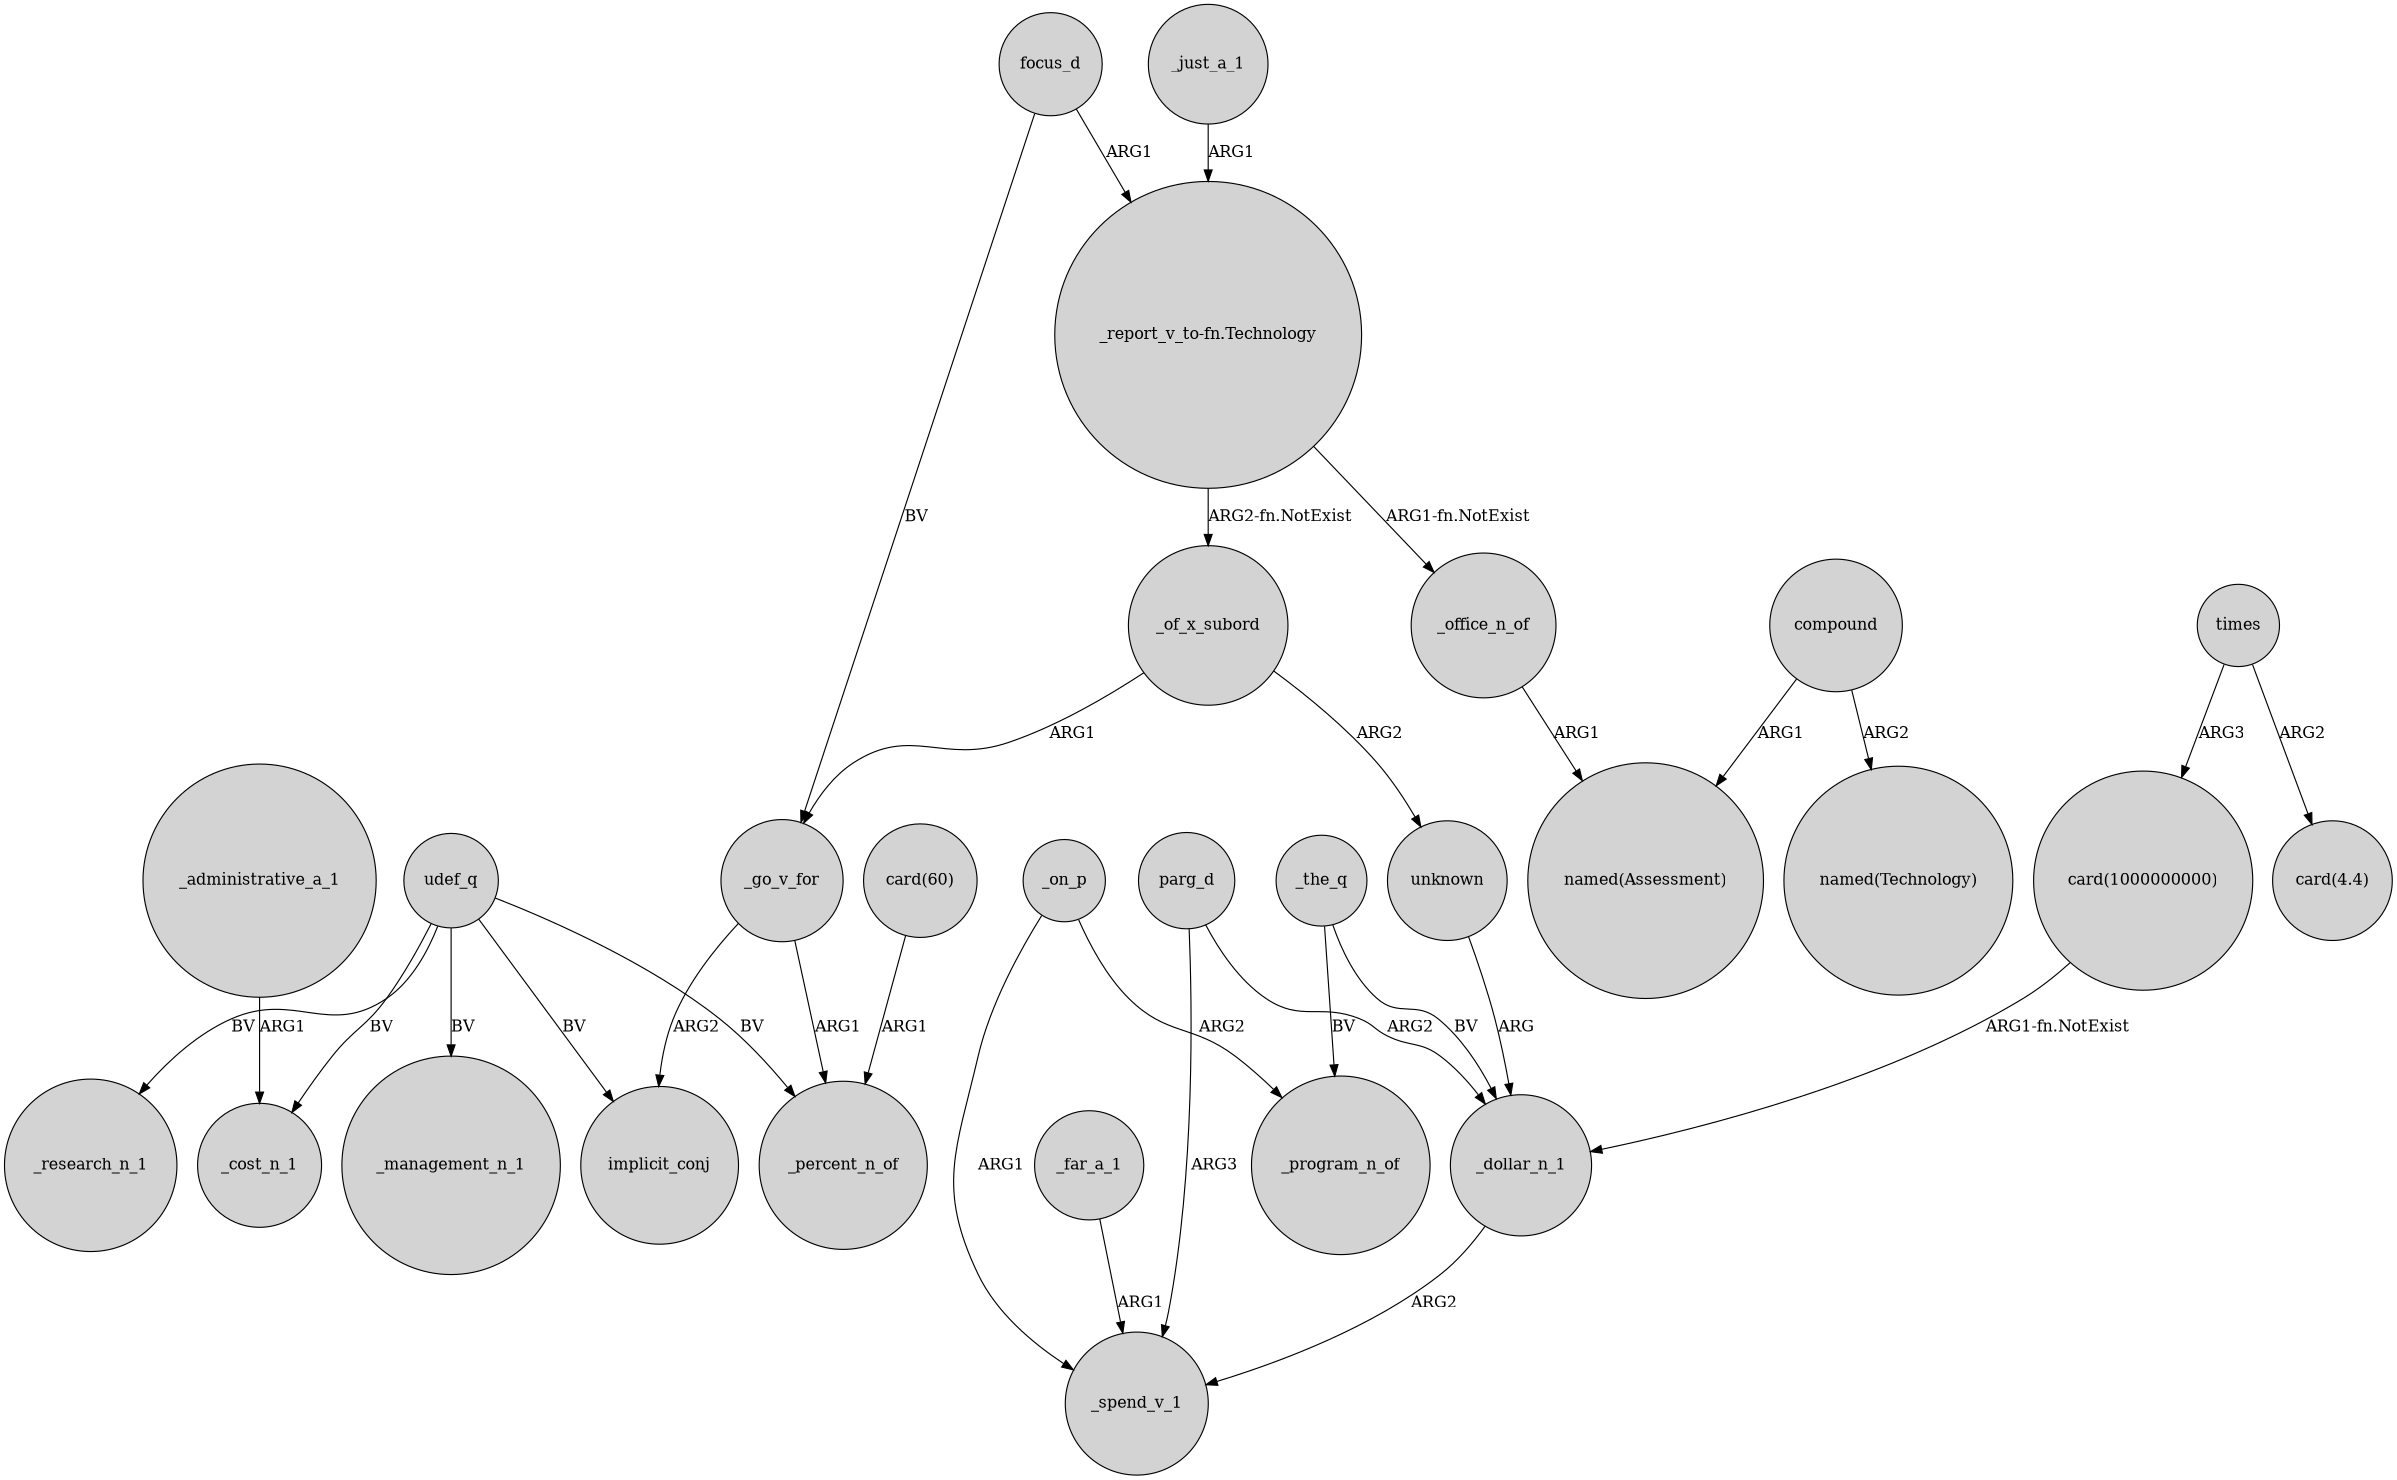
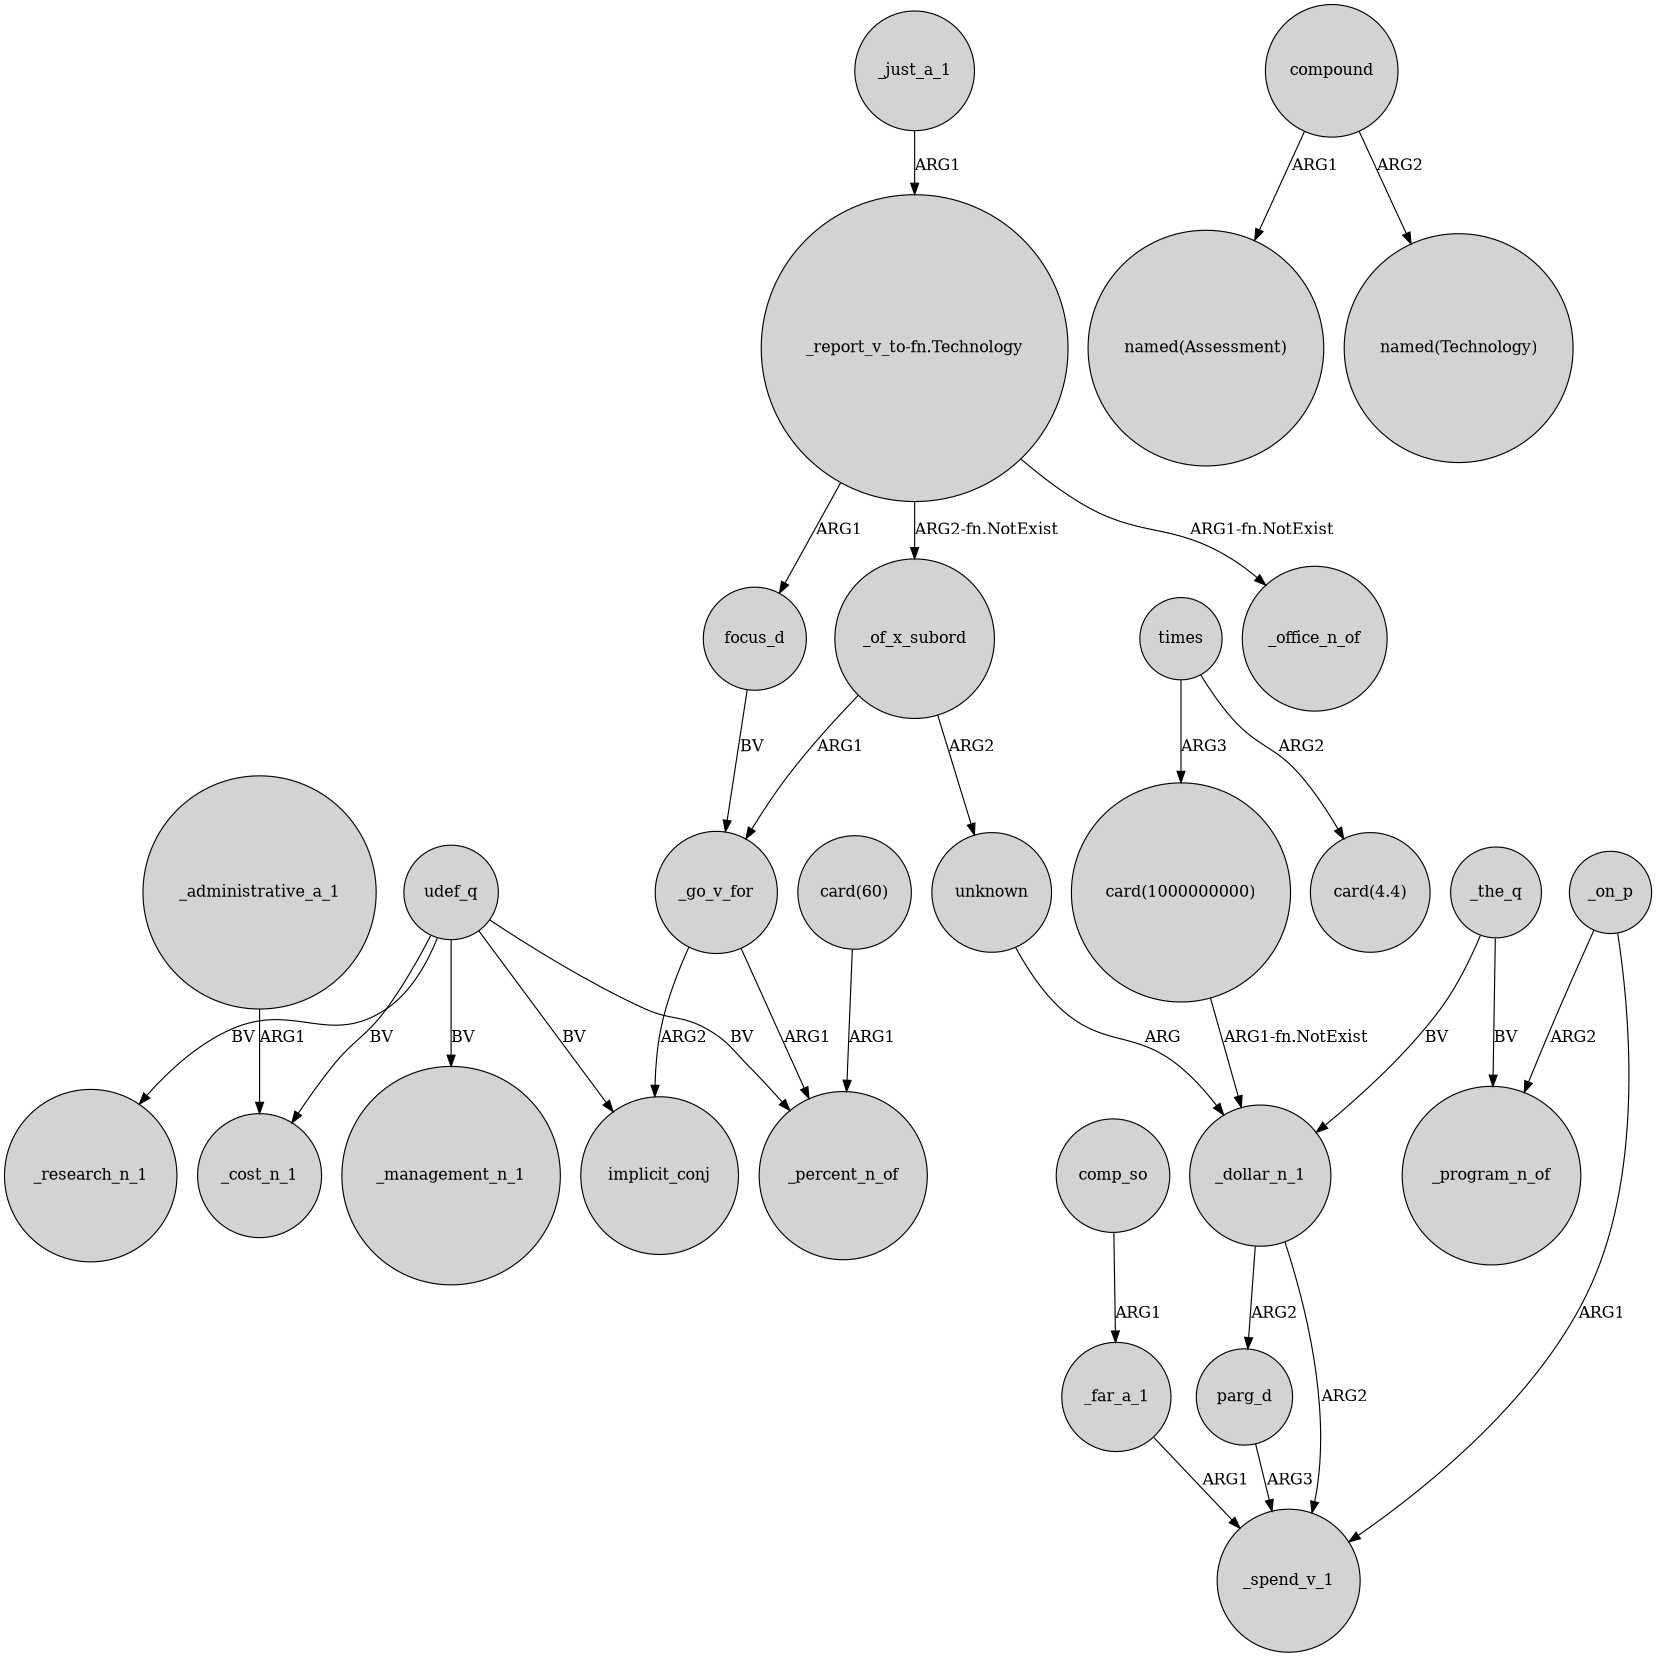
  digraph {
    node [shape=circle style=filled]
    n1 [label="_report_v_to-fn.Technology"]
    focus_d
    _go_v_for
    _of_x_subord
    _office_n_of
    _percent_n_of
    implicit_conj
    unknown
    "named(Assessment)"
    _far_a_1
    _spend_v_1
    _dollar_n_1
    compound
    "named(Technology)"
    "card(60)"
    udef_q
    _research_n_1
    _cost_n_1
    _management_n_1
    _on_p
    _program_n_of
    _the_q
    times
    "card(1000000000)"
    "card(4.4)"
+   comp_so
    _just_a_1
    parg_d
    _administrative_a_1
    n1 -> _of_x_subord [label="ARG2-fn.NotExist"]
    n1 -> _office_n_of [label="ARG1-fn.NotExist"]
-   focus_d -> n1 [label=ARG1]
+   n1 -> focus_d [label=ARG1]
    focus_d -> _go_v_for [label=BV]
    _go_v_for -> _percent_n_of [label=ARG1]
    _go_v_for -> implicit_conj [label=ARG2]
    _of_x_subord -> _go_v_for [label=ARG1]
    _of_x_subord -> unknown [label=ARG2]
-   _office_n_of -> "named(Assessment)" [label=ARG1]
    unknown -> _dollar_n_1 [label=ARG]
    _far_a_1 -> _spend_v_1 [label=ARG1]
    _dollar_n_1 -> _spend_v_1 [label=ARG2]
    compound -> "named(Assessment)" [label=ARG1]
    compound -> "named(Technology)" [label=ARG2]
    "card(60)" -> _percent_n_of [label=ARG1]
    udef_q -> _percent_n_of [label=BV]
    udef_q -> implicit_conj [label=BV]
    udef_q -> _research_n_1 [label=BV]
    udef_q -> _cost_n_1 [label=BV]
    udef_q -> _management_n_1 [label=BV]
    _on_p -> _spend_v_1 [label=ARG1]
    _on_p -> _program_n_of [label=ARG2]
    _the_q -> _dollar_n_1 [label=BV]
    _the_q -> _program_n_of [label=BV]
    times -> "card(1000000000)" [label=ARG3]
    times -> "card(4.4)" [label=ARG2]
    "card(1000000000)" -> _dollar_n_1 [label="ARG1-fn.NotExist"]
+   comp_so -> _far_a_1 [label=ARG1]
    _just_a_1 -> n1 [label=ARG1]
    parg_d -> _spend_v_1 [label=ARG3]
-   parg_d -> _dollar_n_1 [label=ARG2]
+   _dollar_n_1 -> parg_d [label=ARG2]
    _administrative_a_1 -> _cost_n_1 [label=ARG1]
  }
